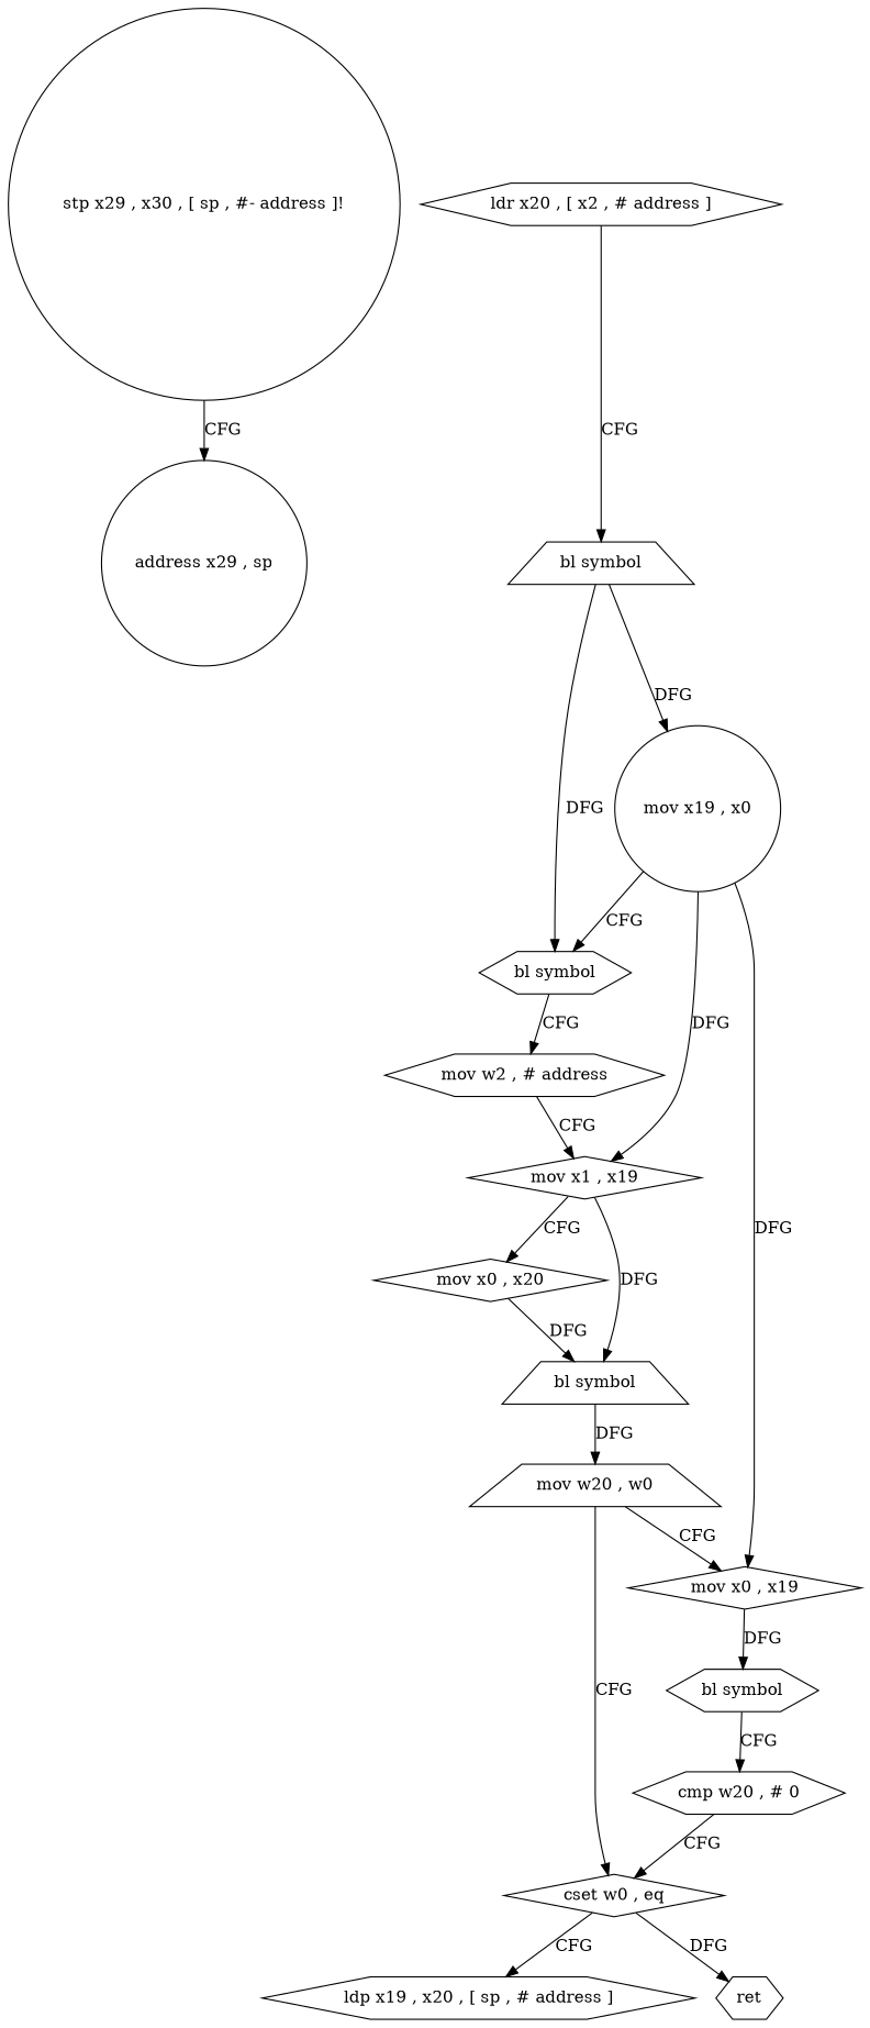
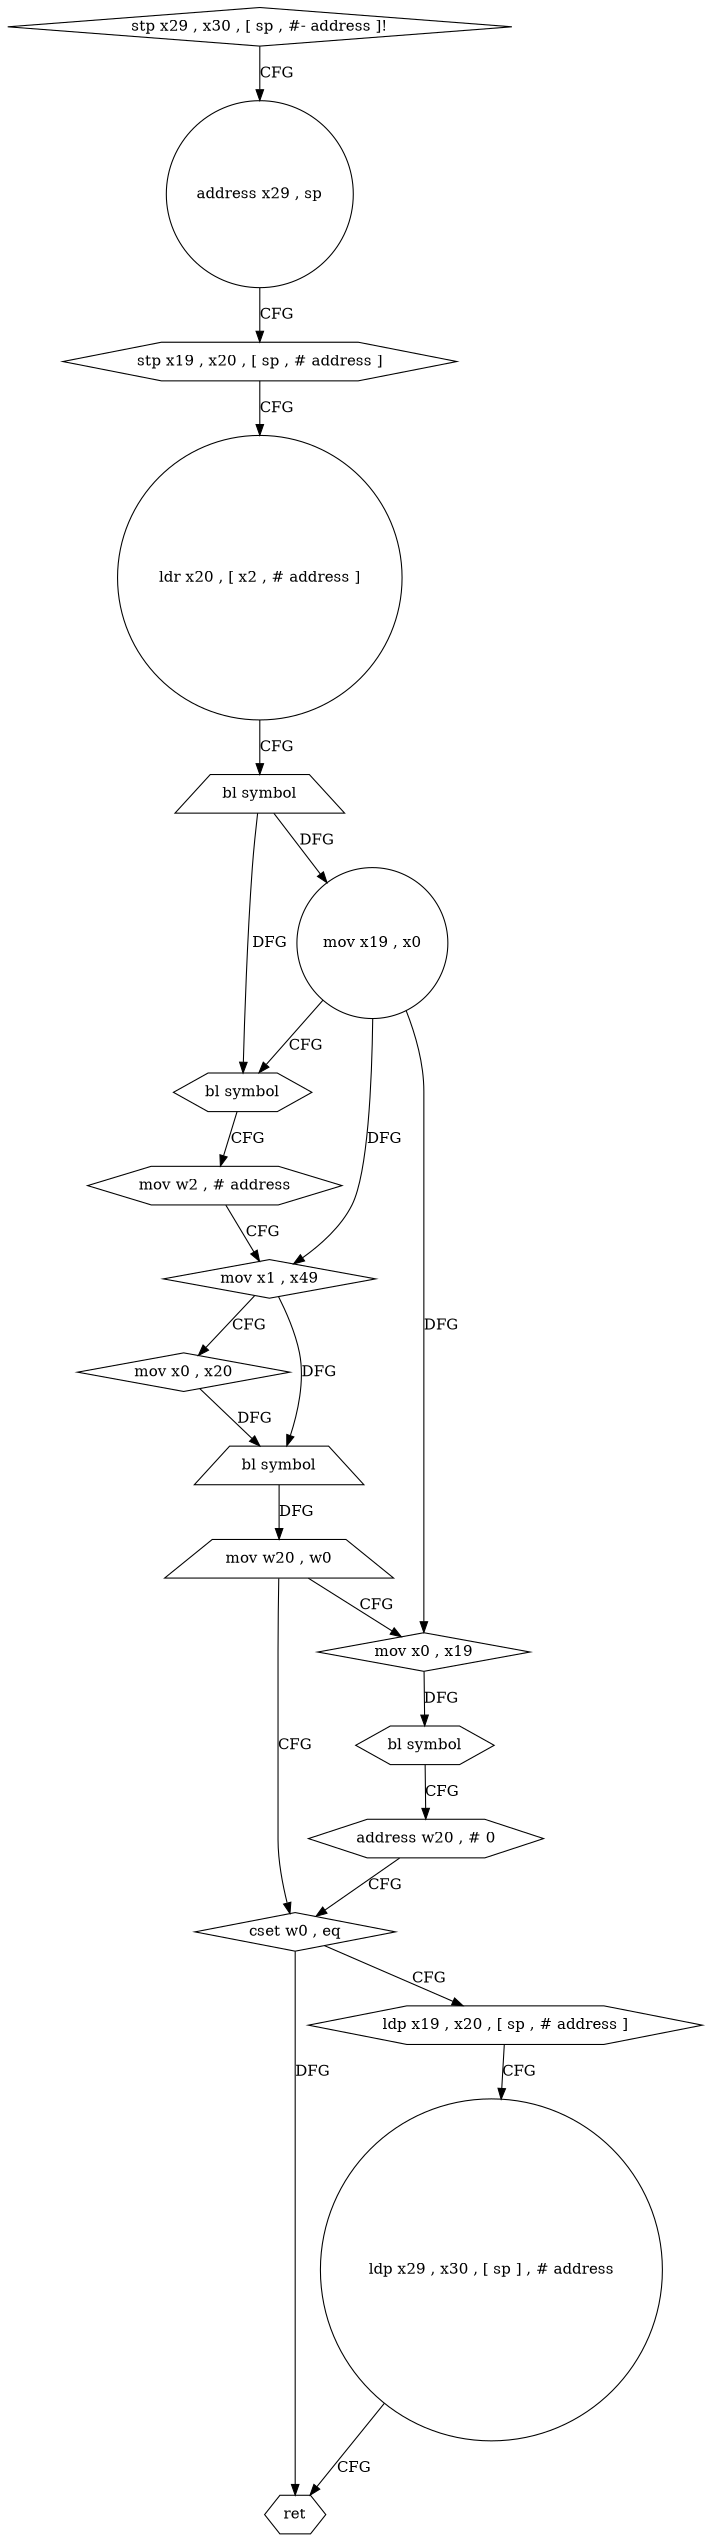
  digraph {
    node [shape=hexagon]
-   n1 [label="stp x29 , x30 , [ sp , #- address ]!" shape=circle]
+   n1 [label="stp x29 , x30 , [ sp , #- address ]!" shape=diamond]
    n2 [label="address x29 , sp" shape=circle]
-   n4 [label="ldr x20 , [ x2 , # address ]"]
+   n3 [label="stp x19 , x20 , [ sp , # address ]"]
+   n4 [label="ldr x20 , [ x2 , # address ]" shape=circle]
    n5 [label="bl symbol" shape=trapezium]
    n6 [label="mov x19 , x0" shape=circle]
    n7 [label="bl symbol"]
    n8 [label="mov x0 , x20" shape=diamond]
    n9 [label="bl symbol" shape=trapezium]
-   n10 [label="mov x1 , x19" shape=diamond]
+   n10 [label="mov x1 , x49" shape=diamond]
    n11 [label="mov x0 , x19" shape=diamond]
    n12 [label="mov w2 , # address"]
    n13 [label="bl symbol"]
    n14 [label="mov w20 , w0" shape=trapezium]
    n15 [label="cset w0 , eq" shape=diamond]
    n16 [label="ldp x19 , x20 , [ sp , # address ]"]
    n17 [label=ret]
-   n18 [label="cmp w20 , # 0"]
+   n18 [label="address w20 , # 0"]
+   n19 [label="ldp x29 , x30 , [ sp ] , # address" shape=circle]
    n1 -> n2 [label=CFG]
+   n2 -> n3 [label=CFG]
+   n3 -> n4 [label=CFG]
    n4 -> n5 [label=CFG]
    n5 -> n6 [label=DFG]
    n5 -> n7 [label=DFG]
    n6 -> n7 [label=CFG]
    n6 -> n10 [label=DFG]
    n6 -> n11 [label=DFG]
    n7 -> n12 [label=CFG]
    n8 -> n9 [label=DFG]
    n9 -> n14 [label=DFG]
    n10 -> n8 [label=CFG]
    n10 -> n9 [label=DFG]
    n11 -> n13 [label=DFG]
    n12 -> n10 [label=CFG]
    n13 -> n18 [label=CFG]
    n14 -> n11 [label=CFG]
    n14 -> n15 [label=CFG]
    n15 -> n16 [label=CFG]
    n15 -> n17 [label=DFG]
+   n16 -> n19 [label=CFG]
    n18 -> n15 [label=CFG]
+   n19 -> n17 [label=CFG]
  }
